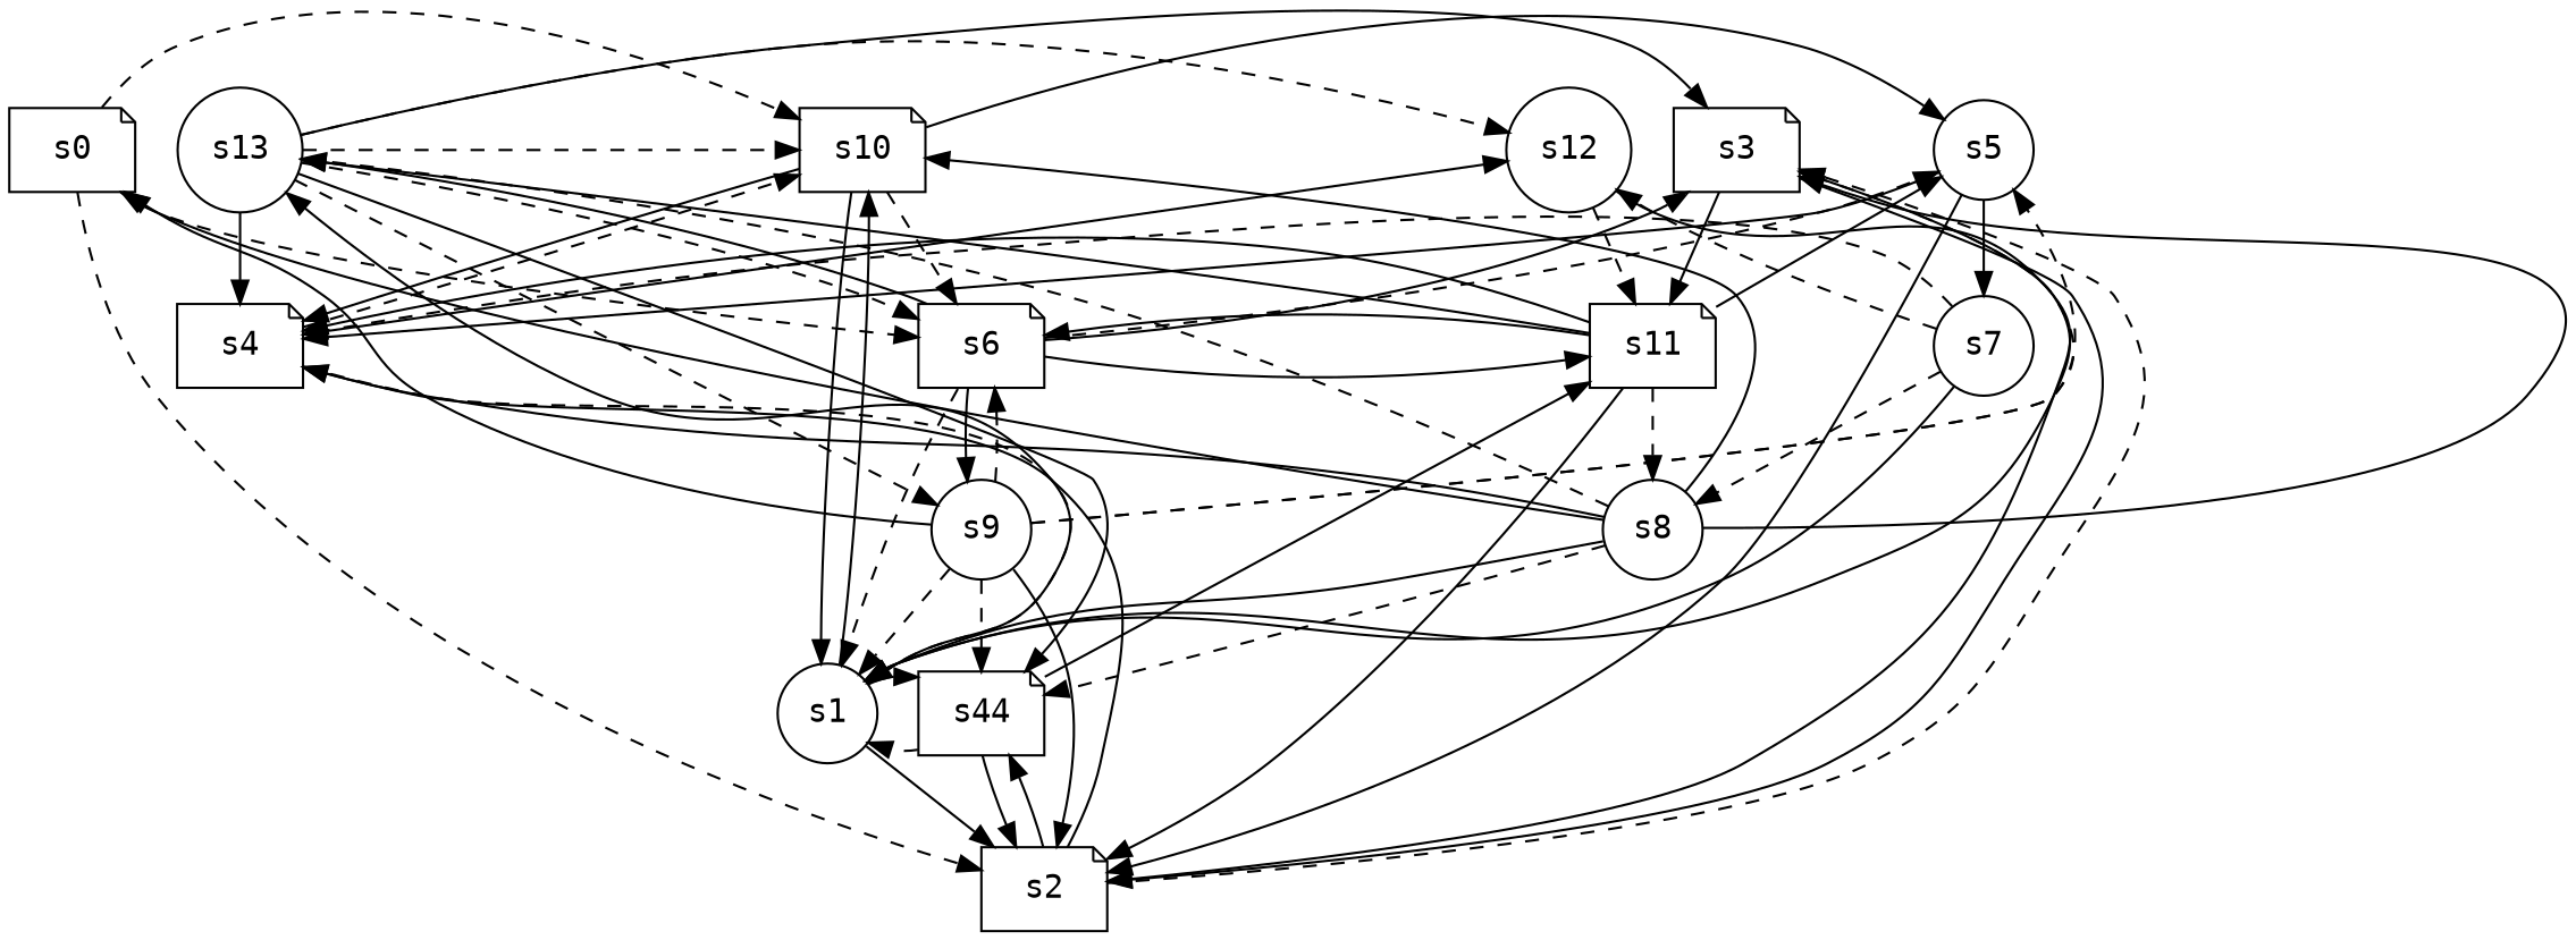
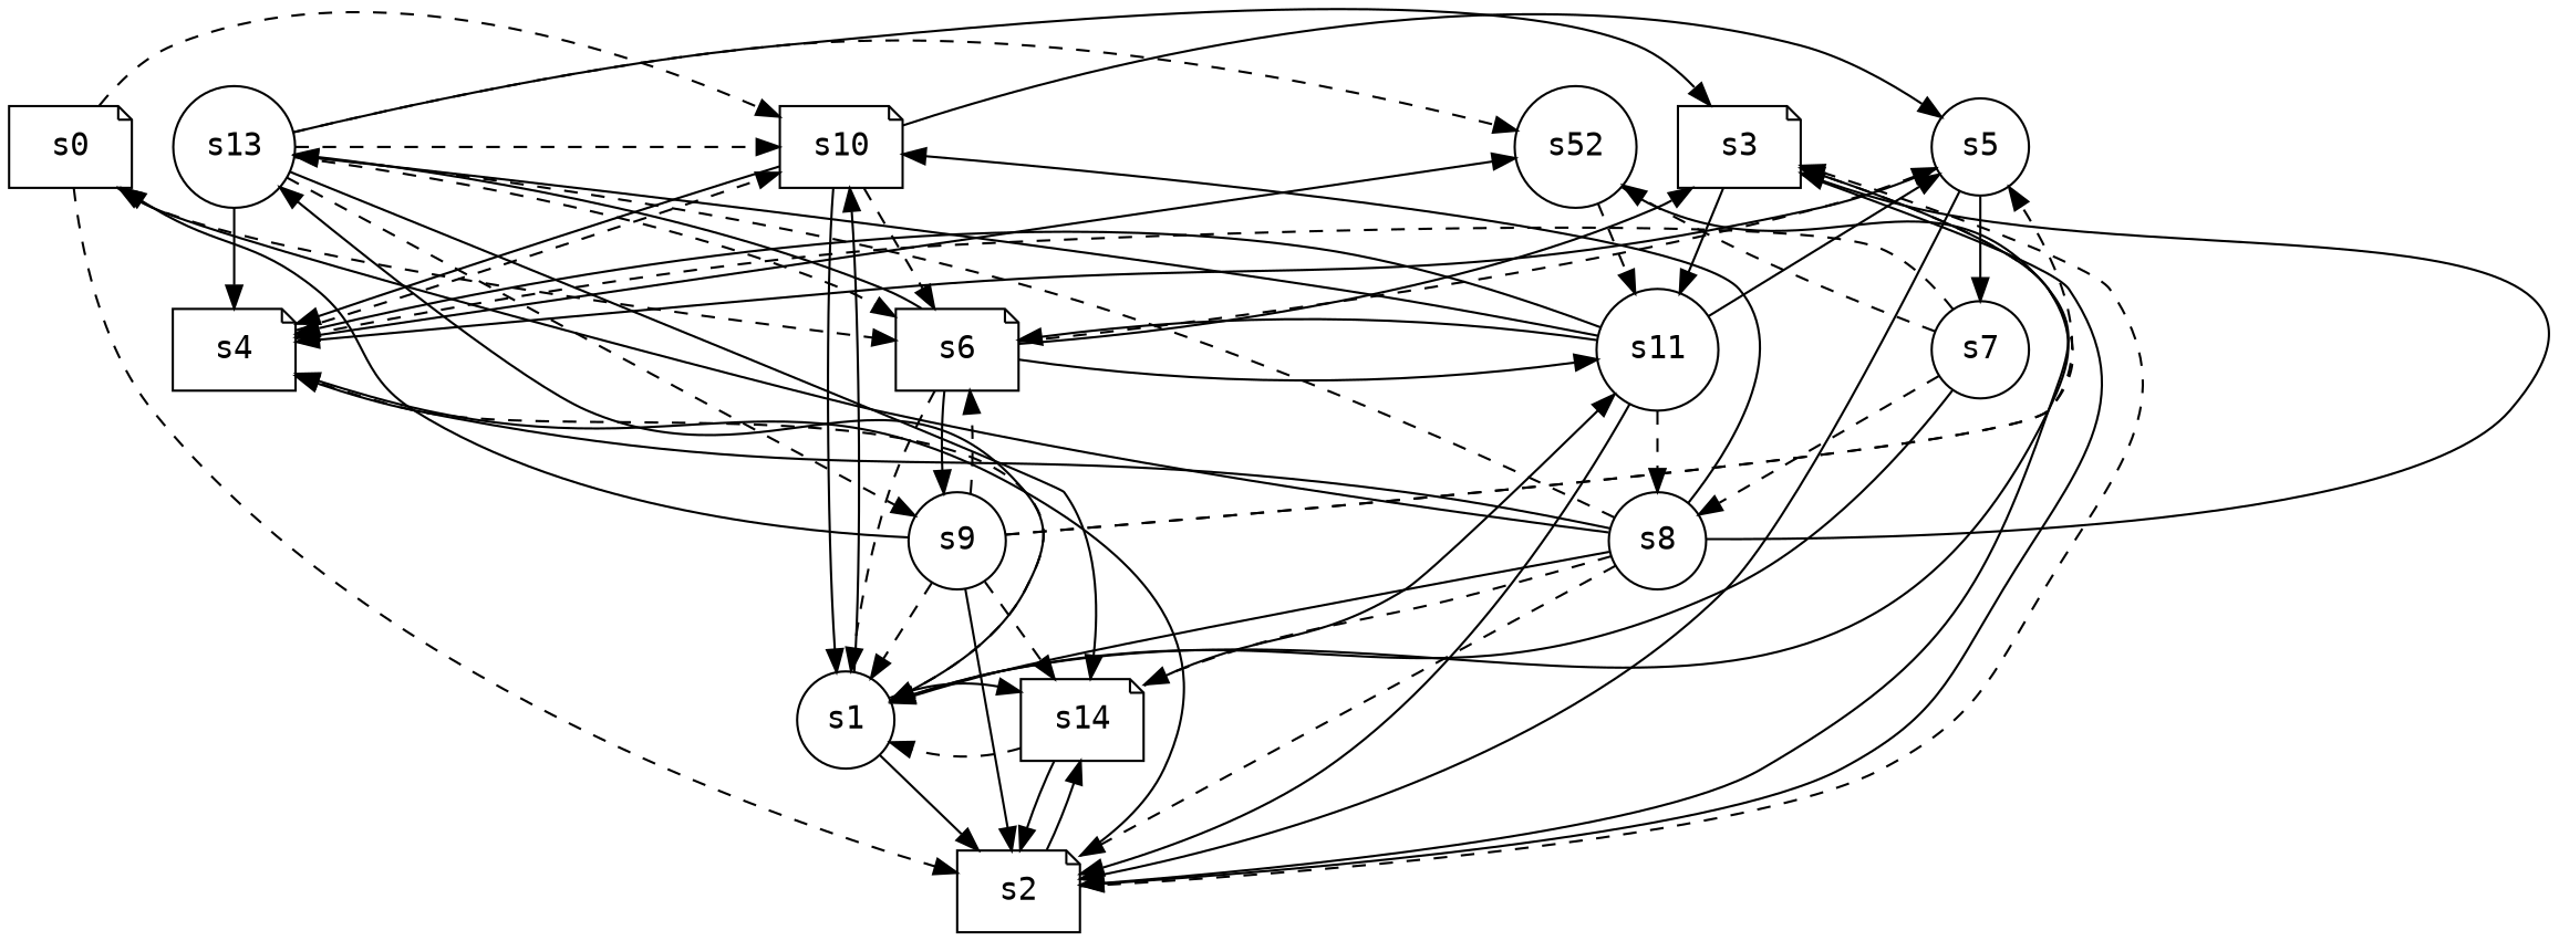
  digraph {
    fontname="DejaVu Sans Mono"
    node [fontname="DejaVu Sans Mono" player=1 shape=circle]
    edge [fontname="DejaVu Sans Mono" style=solid]
    s0 [shape=note]
    s2 [player=0 shape=note]
    s6 [shape=note]
    s10 [shape=note]
-   s14 [player=0 shape=note label=s44]
+   s14 [player=0 shape=note]
    s3 [shape=note]
    s4 [player=0 shape=note]
    s1 [player=0]
    s13
-   s11 [player=0 shape=note]
+   s11 [player=0]
    s5 [player=0]
    s9
-   s12 [player=0]
+   s12 [player=0 label=s52]
    s8
    s7
    s0 -> s2 [constraint="time % 4 == 3 && time % 4 == 2" style=dashed]
    s0 -> s6 [constraint="!(time % 3 == 1)" style=dashed]
    s0 -> s10 [constraint="time % 2 == 0 && time % 4 == 2" style=dashed]
    s2 -> s14 [constraint="time % 2 == 1"]
    s2 -> s3 [constraint="!(time % 4 == 0)" style=dashed]
    s2 -> s4 [constraint="time == 9"]
    s6 -> s3 [constraint="time % 5 == 0"]
    s6 -> s1 [style=dashed]
    s6 -> s13 [constraint="time % 5 == 2 || time % 5 == 4"]
    s6 -> s11 [constraint="!(time % 3 == 0)"]
    s6 -> s5 [constraint="!(time % 3 == 0)" style=dashed]
    s6 -> s9
    s10 -> s6 [style=dashed]
    s10 -> s4 [constraint="time % 2 == 0"]
    s10 -> s1
    s10 -> s5 [constraint="time % 2 == 1 || time % 5 == 2"]
    s14 -> s2
    s14 -> s1 [constraint="time == 1 || time == 11" style=dashed]
    s14 -> s11 [constraint="time % 8 == 7"]
    s3 -> s2 [constraint="time % 3 == 2 && time % 5 == 2"]
    s3 -> s1 [constraint="time % 8 == 1"]
    s3 -> s11
    s4 -> s10 [constraint="time % 2 == 0 || time % 5 == 4" style=dashed]
    s4 -> s1 [constraint="time % 5 == 0" style=dashed]
    s4 -> s12 [constraint="time % 2 == 0 && time % 5 == 2"]
    s1 -> s2 [constraint="time % 5 == 4"]
    s1 -> s10 [constraint="time % 2 == 1 && time % 5 == 0"]
    s1 -> s14 [constraint="time % 5 == 1 || time % 2 == 1"]
    s1 -> s13 [constraint="time % 7 == 5"]
    s13 -> s6 [constraint="time == 0 || time == 13 || time == 14 || time == 19" style=dashed]
    s13 -> s10 [constraint="time == 1 || time == 7 || time == 8 || time == 12 || time == 18" style=dashed]
    s13 -> s14 [constraint="time == 7 || time == 8 || time == 9"]
    s13 -> s3 [constraint="time % 3 == 2 && time % 4 == 2"]
    s13 -> s4
    s13 -> s9 [constraint="!(time % 4 == 3)" style=dashed]
    s13 -> s12 [constraint="time % 4 == 2 && time % 3 == 2" style=dashed]
    s11 -> s2 [constraint="time == 6 || time == 7"]
    s11 -> s6 [constraint="!(time % 2 == 1)"]
    s11 -> s4 [constraint="time % 2 == 1 || time % 5 == 0"]
    s11 -> s13 [constraint="time % 5 == 0"]
    s11 -> s5 [constraint="!(time % 3 == 0)"]
    s11 -> s8 [style=dashed]
    s5 -> s2 [constraint="!(time % 5 == 3)"]
    s5 -> s4 [constraint="!(time % 3 == 1)"]
    s5 -> s7
    s9 -> s0 [constraint="!(time % 3 == 0)"]
    s9 -> s2
    s9 -> s6 [constraint="time % 8 == 2" style=dashed]
    s9 -> s14 [style=dashed]
    s9 -> s3 [constraint="time % 2 == 0" style=dashed]
    s9 -> s1 [style=dashed]
    s9 -> s5 [constraint="time % 3 == 1 || time % 4 == 3" style=dashed]
    s12 -> s2 [constraint="time % 3 == 1 && time % 4 == 1"]
    s12 -> s11 [style=dashed]
    s8 -> s0 [constraint="!(time % 3 == 2)"]
+   s8 -> s2 [constraint="time % 5 == 0" style=dashed]
    s8 -> s10 [constraint="!(time % 3 == 1)"]
    s8 -> s14 [constraint="time % 2 == 1" style=dashed]
    s8 -> s3 [constraint="time % 3 == 1 && time % 5 == 3"]
    s8 -> s4 [constraint="!(time % 5 == 2)"]
    s8 -> s1 [constraint="time % 8 == 7"]
    s8 -> s13 [constraint="time % 3 == 2 || time % 2 == 1" style=dashed]
    s7 -> s4 [constraint="time % 4 == 3 || time % 2 == 0" style=dashed]
    s7 -> s1 [constraint="time % 3 == 2 || time % 4 == 3"]
    s7 -> s12 [constraint="time % 4 == 1" style=dashed]
    s7 -> s8 [constraint="!(time % 3 == 0)" style=dashed]
  }
